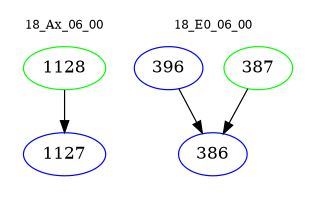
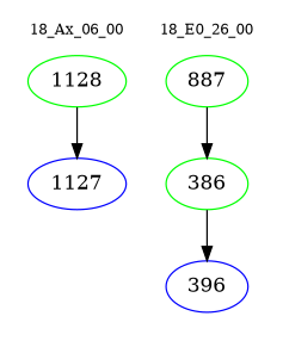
  digraph {
    node [color=green]
    edge [color=black]
    n1 [label=1128]
    n2 [color=blue label=1127]
-   n3 [label=387]
-   n4 [color=blue label=386]
+   n3 [label=887]
+   n4 [label=386]
    n5 [color=blue label=396]
    subgraph cluster_1 {
      color=white
      fontsize=10
      label="18_Ax_06_00"
      n1
      n2
    }
    subgraph cluster_2 {
      color=white
      fontsize=10
-     label="18_E0_06_00"
+     label="18_E0_26_00"
      n3
      n4
      n5
    }
    n1 -> n2
    n3 -> n4
-   n5 -> n4
+   n4 -> n5
  }
